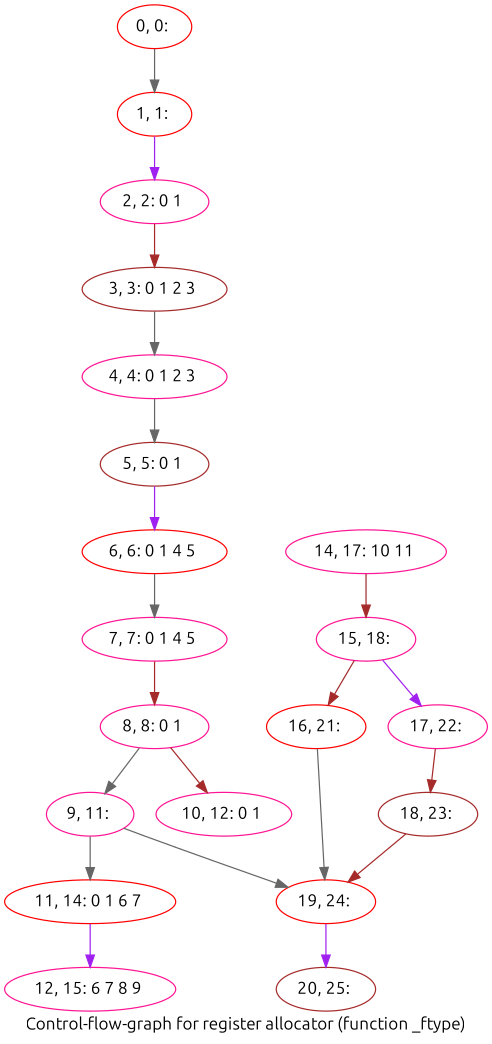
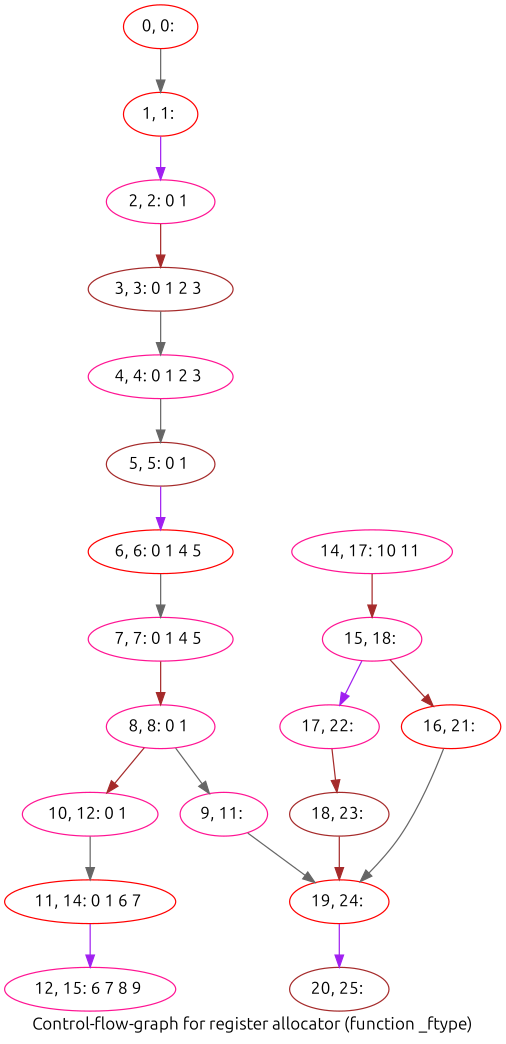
  digraph {
    fontname=Ubuntu
    label="Control-flow-graph for register allocator (function _ftype)"
    node [color=deeppink fontname=Ubuntu]
    edge [color=gray40 fontname=Ubuntu]
    n1 [color=red label="0, 0: "]
    n2 [color=red label="1, 1: "]
    n3 [label="2, 2: 0 1 "]
    n4 [color=brown label="3, 3: 0 1 2 3 "]
    n5 [label="4, 4: 0 1 2 3 "]
    n6 [color=brown label="5, 5: 0 1 "]
    n7 [color=red label="6, 6: 0 1 4 5 "]
    n8 [label="7, 7: 0 1 4 5 "]
    n9 [label="8, 8: 0 1 "]
    n10 [label="9, 11: "]
    n11 [label="10, 12: 0 1 "]
    n12 [color=red label="19, 24: "]
    n13 [color=red label="11, 14: 0 1 6 7 "]
    n14 [color=brown label="20, 25: "]
    n15 [label="12, 15: 6 7 8 9 "]
    n16 [label="14, 17: 10 11 "]
    n17 [label="15, 18: "]
    n18 [color=red label="16, 21: "]
    n19 [label="17, 22: "]
    n20 [color=brown label="18, 23: "]
    n1 -> n2
    n2 -> n3 [color=purple]
    n3 -> n4 [color=brown]
    n4 -> n5
    n5 -> n6
    n6 -> n7 [color=purple]
    n7 -> n8
    n8 -> n9 [color=brown]
    n9 -> n10
    n9 -> n11 [color=brown]
    n10 -> n12
-   n10 -> n13
+   n11 -> n13
    n12 -> n14 [color=purple]
    n13 -> n15 [color=purple]
    n16 -> n17 [color=brown]
    n17 -> n18 [color=brown]
    n17 -> n19 [color=purple]
    n18 -> n12
    n19 -> n20 [color=brown]
    n20 -> n12 [color=brown]
  }
